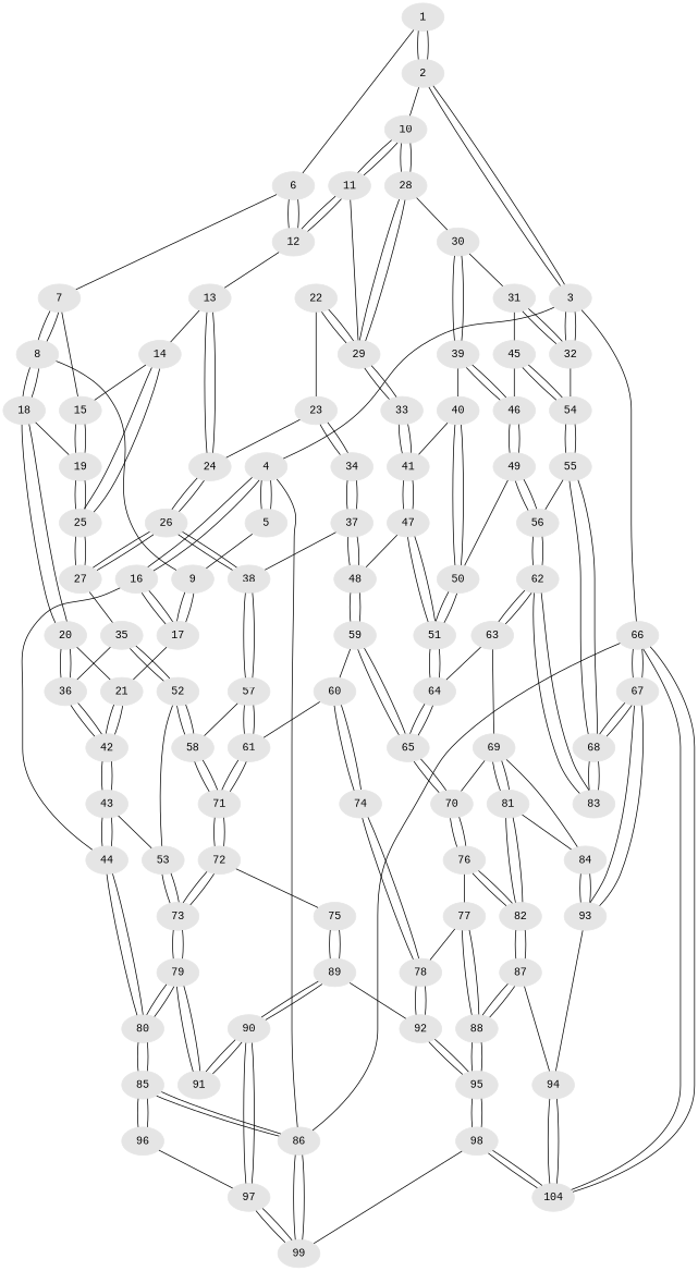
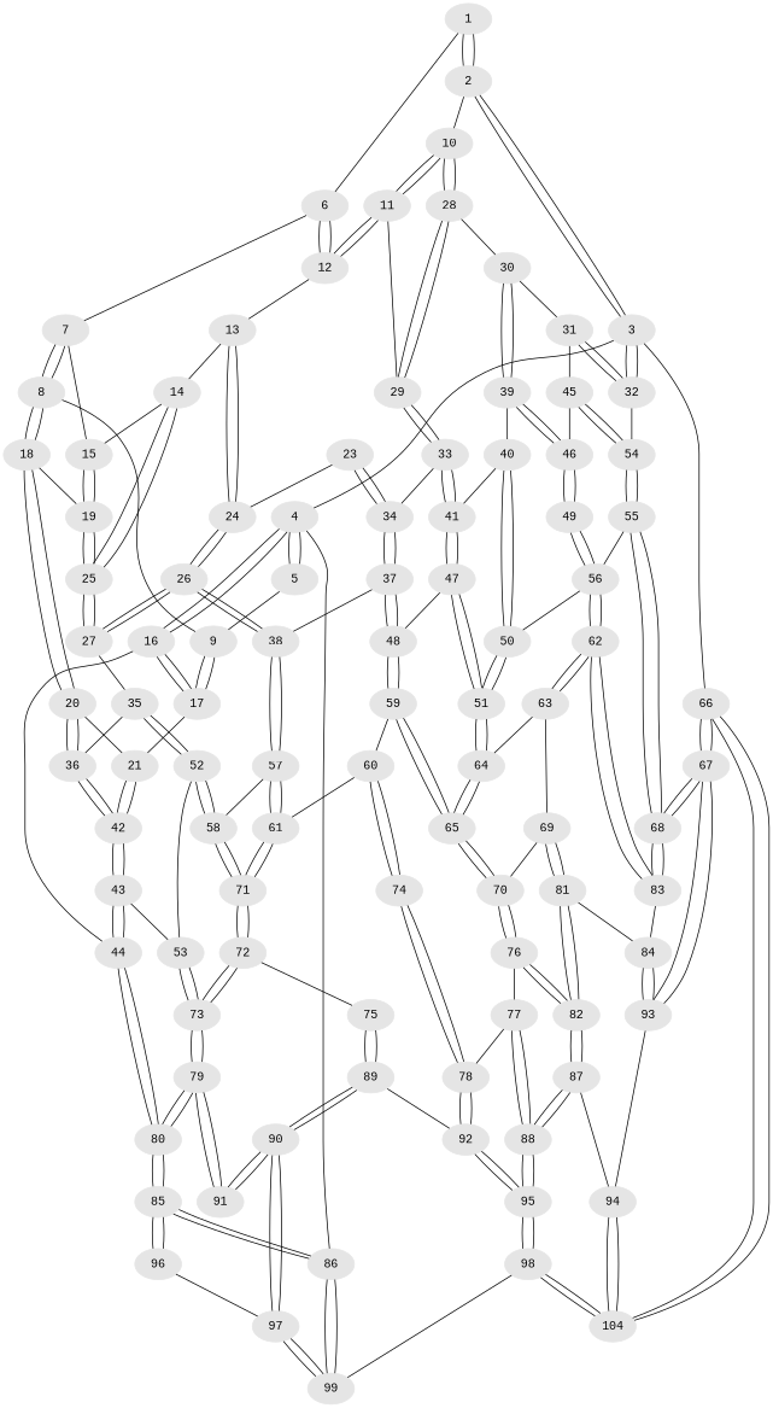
  graph {
    fontname="Liberation Mono"
    node [color=gray90 fontname="Liberation Mono" style=filled]
    edge [fontname="Liberation Mono"]
    1
    2
    6
    3
    10
    7
    12
    4
    32
    66
    11
    28
    5
    16
    86
    54
    67
    n18 [label=104]
    9
    17
    44
    99
    8
    15
    13
    18
    19
    20
    21
    29
    30
-   22
    23
    14
    24
    25
    26
    27
    80
    42
    36
    43
    34
    33
    37
    38
    35
    57
    52
    31
    39
    41
    45
    40
    46
    55
    47
    48
    53
    58
    59
    61
    50
    49
    51
    73
    85
    56
    64
    60
    65
    62
    71
    79
    68
    83
    63
    72
    74
    70
    78
    69
    84
    81
    76
    93
    94
    82
    77
    75
    89
    91
    92
    90
    88
    87
    95
    96
    97
    98
    1 -- 2
    1 -- 2
    1 -- 6
    2 -- 3
    2 -- 3
    2 -- 10
    6 -- 7
    6 -- 12
    6 -- 12
    3 -- 4
    3 -- 32
    3 -- 32
    3 -- 66
    10 -- 11
    10 -- 11
    10 -- 28
    10 -- 28
    7 -- 8
    7 -- 8
    7 -- 15
    12 -- 13
    4 -- 5
    4 -- 5
    4 -- 16
    4 -- 16
    4 -- 86
    32 -- 54
-   66 -- 86
    66 -- 67
    66 -- 67
    66 -- n18
    66 -- n18
    11 -- 12
    11 -- 12
    11 -- 29
    28 -- 29
    28 -- 29
    28 -- 30
    5 -- 9
    16 -- 17
    16 -- 17
    16 -- 44
    86 -- 99
    86 -- 99
    54 -- 55
    54 -- 55
    67 -- 68
    67 -- 68
    67 -- 93
    67 -- 93
    9 -- 17
    9 -- 17
    17 -- 21
    44 -- 80
    44 -- 80
    8 -- 9
    8 -- 18
    8 -- 18
    15 -- 19
    15 -- 19
    13 -- 14
    13 -- 24
    13 -- 24
    18 -- 19
    18 -- 20
    18 -- 20
    19 -- 25
    19 -- 25
    20 -- 21
    20 -- 36
    20 -- 36
    21 -- 42
    21 -- 42
    29 -- 33
    29 -- 33
    30 -- 31
    30 -- 39
    30 -- 39
-   22 -- 29
-   22 -- 29
-   22 -- 23
    23 -- 24
    23 -- 34
    23 -- 34
    14 -- 15
    14 -- 25
    14 -- 25
    24 -- 26
    24 -- 26
    25 -- 27
    25 -- 27
    26 -- 27
    26 -- 27
    26 -- 38
    26 -- 38
    27 -- 35
    80 -- 85
    80 -- 85
    42 -- 43
    42 -- 43
    36 -- 42
    36 -- 42
    43 -- 44
    43 -- 44
    43 -- 53
    34 -- 37
    34 -- 37
+   33 -- 34
    33 -- 41
    33 -- 41
    37 -- 38
    37 -- 48
    37 -- 48
    38 -- 57
    38 -- 57
    35 -- 36
    35 -- 52
    35 -- 52
    57 -- 58
    57 -- 61
    57 -- 61
    52 -- 53
    52 -- 58
    52 -- 58
    31 -- 32
    31 -- 32
    31 -- 45
    39 -- 40
    39 -- 46
    39 -- 46
    41 -- 47
    41 -- 47
    45 -- 54
    45 -- 54
    45 -- 46
    40 -- 41
    40 -- 50
    40 -- 50
    46 -- 49
    46 -- 49
    55 -- 56
    55 -- 68
    55 -- 68
    47 -- 48
    47 -- 51
    47 -- 51
    48 -- 59
    48 -- 59
    53 -- 73
    53 -- 73
    58 -- 71
    58 -- 71
    59 -- 60
    59 -- 65
    59 -- 65
    61 -- 71
    61 -- 71
    50 -- 51
    50 -- 51
-   49 -- 50
+   56 -- 50
    49 -- 56
    49 -- 56
    51 -- 64
    51 -- 64
    73 -- 79
    73 -- 79
    85 -- 86
    85 -- 86
    85 -- 96
    85 -- 96
    56 -- 62
    56 -- 62
    64 -- 65
    64 -- 65
    60 -- 61
    60 -- 74
    60 -- 74
    65 -- 70
    65 -- 70
    62 -- 83
    62 -- 83
    62 -- 63
    62 -- 63
    71 -- 72
    71 -- 72
    79 -- 80
    79 -- 80
    79 -- 91
    79 -- 91
    68 -- 83
    68 -- 83
-   69 -- 84
+   83 -- 84
    63 -- 64
    63 -- 69
    72 -- 73
    72 -- 73
    72 -- 75
    74 -- 78
    74 -- 78
    70 -- 76
    70 -- 76
    78 -- 92
    78 -- 92
    69 -- 70
    69 -- 81
    69 -- 81
    84 -- 93
    84 -- 93
    81 -- 84
    81 -- 82
    81 -- 82
    76 -- 82
    76 -- 82
    76 -- 77
    93 -- 94
    94 -- n18
    94 -- n18
    82 -- 87
    82 -- 87
    77 -- 78
    77 -- 88
    77 -- 88
    75 -- 89
    75 -- 89
    89 -- 92
    89 -- 90
    89 -- 90
    92 -- 95
    92 -- 95
    90 -- 91
    90 -- 91
    90 -- 97
    90 -- 97
    88 -- 95
    88 -- 95
    87 -- 94
    87 -- 88
    87 -- 88
    95 -- 98
    95 -- 98
    96 -- 97
    97 -- 99
    97 -- 99
    98 -- n18
    98 -- n18
    98 -- 99
  }
